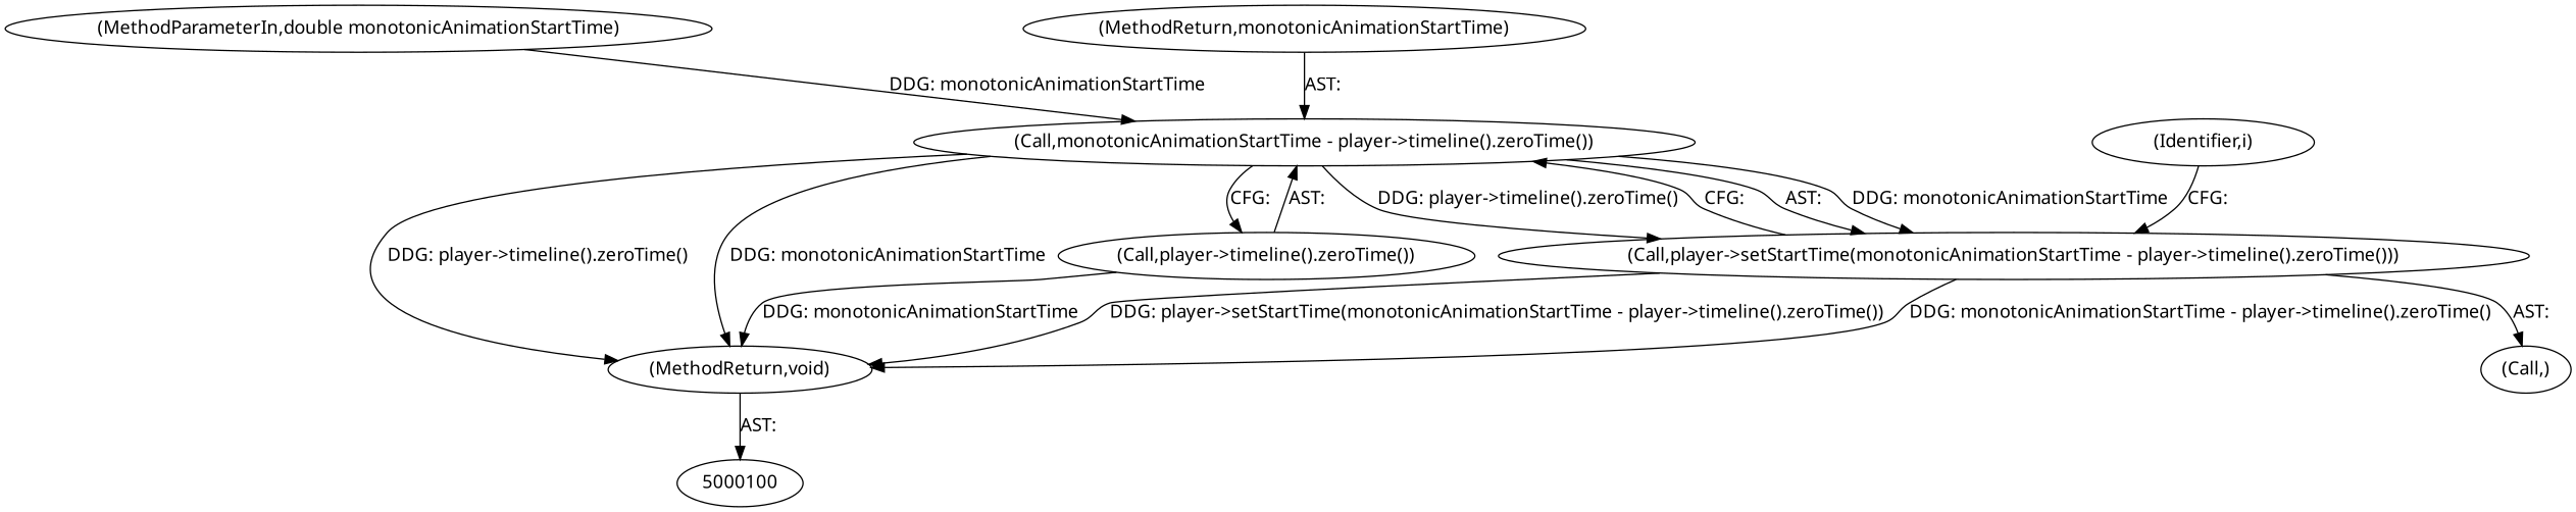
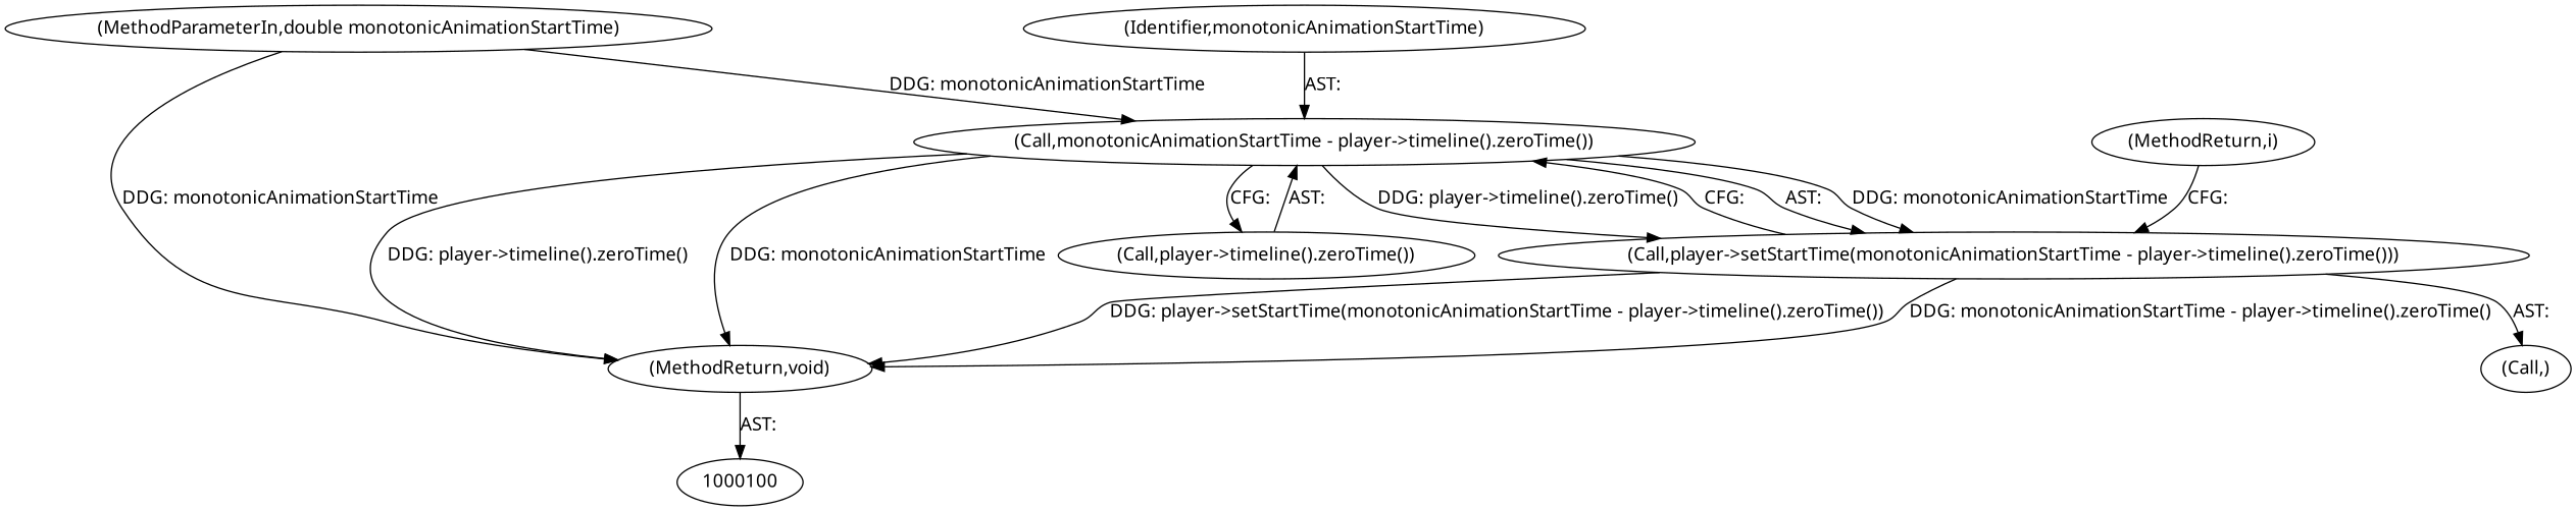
  digraph {
    fontname="Noto Sans"
    node [fontname="Noto Sans"]
    edge [fontname="Noto Sans"]
    n1 [label="(Call,monotonicAnimationStartTime - player->timeline().zeroTime())"]
    n2 [label="(Call,player->setStartTime(monotonicAnimationStartTime - player->timeline().zeroTime()))"]
    n3 [label="(MethodReturn,void)"]
    n4 [label="(Call,player->timeline().zeroTime())"]
    n5 [label="(Call,)"]
-   1000100 [label=5000100]
+   1000100
    n7 [label="(MethodParameterIn,double monotonicAnimationStartTime)"]
-   n8 [label="(MethodReturn,monotonicAnimationStartTime)"]
-   n9 [label="(Identifier,i)"]
+   n8 [label="(Identifier,monotonicAnimationStartTime)"]
+   n9 [label="(MethodReturn,i)"]
    n1 -> n2 [label="AST: "]
    n1 -> n2 [label="DDG: monotonicAnimationStartTime"]
    n1 -> n2 [label="DDG: player->timeline().zeroTime()"]
    n1 -> n3 [label="DDG: player->timeline().zeroTime()"]
    n1 -> n3 [label="DDG: monotonicAnimationStartTime"]
    n1 -> n4 [label="CFG: "]
    n2 -> n1 [label="CFG: "]
    n2 -> n3 [label="DDG: player->setStartTime(monotonicAnimationStartTime - player->timeline().zeroTime())"]
    n2 -> n3 [label="DDG: monotonicAnimationStartTime - player->timeline().zeroTime()"]
    n2 -> n5 [label="AST: "]
    n3 -> 1000100 [label="AST: "]
    n4 -> n1 [label="AST: "]
    n7 -> n1 [label="DDG: monotonicAnimationStartTime"]
-   n4 -> n3 [label="DDG: monotonicAnimationStartTime"]
+   n7 -> n3 [label="DDG: monotonicAnimationStartTime"]
    n8 -> n1 [label="AST: "]
    n9 -> n2 [label="CFG: "]
  }
